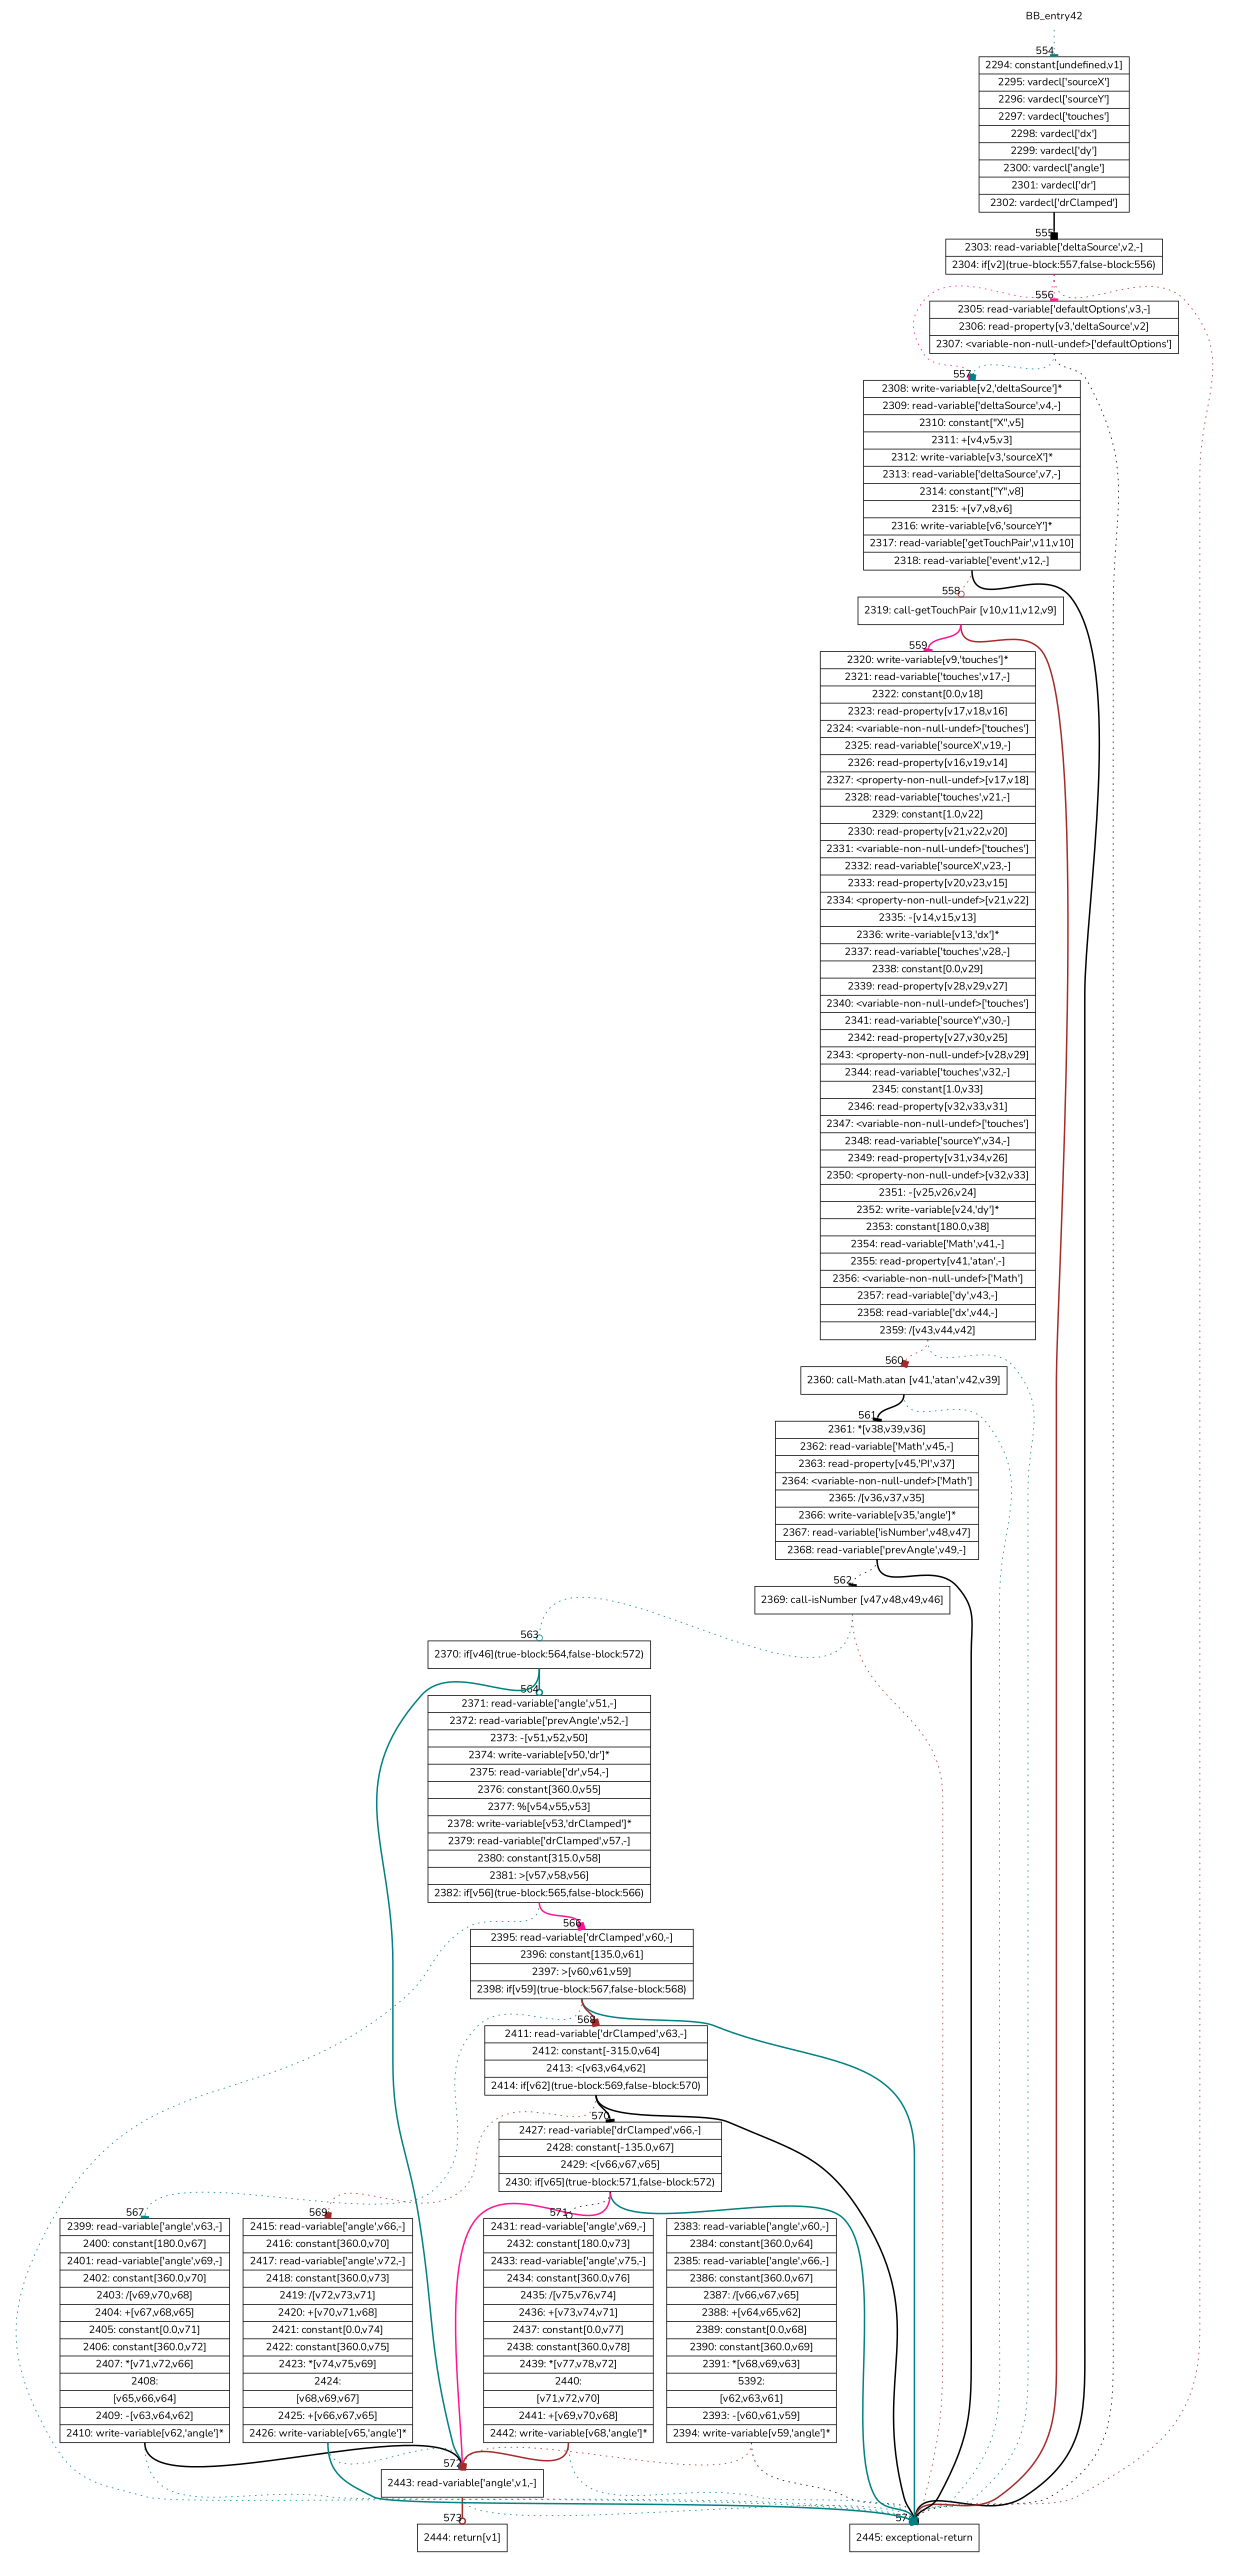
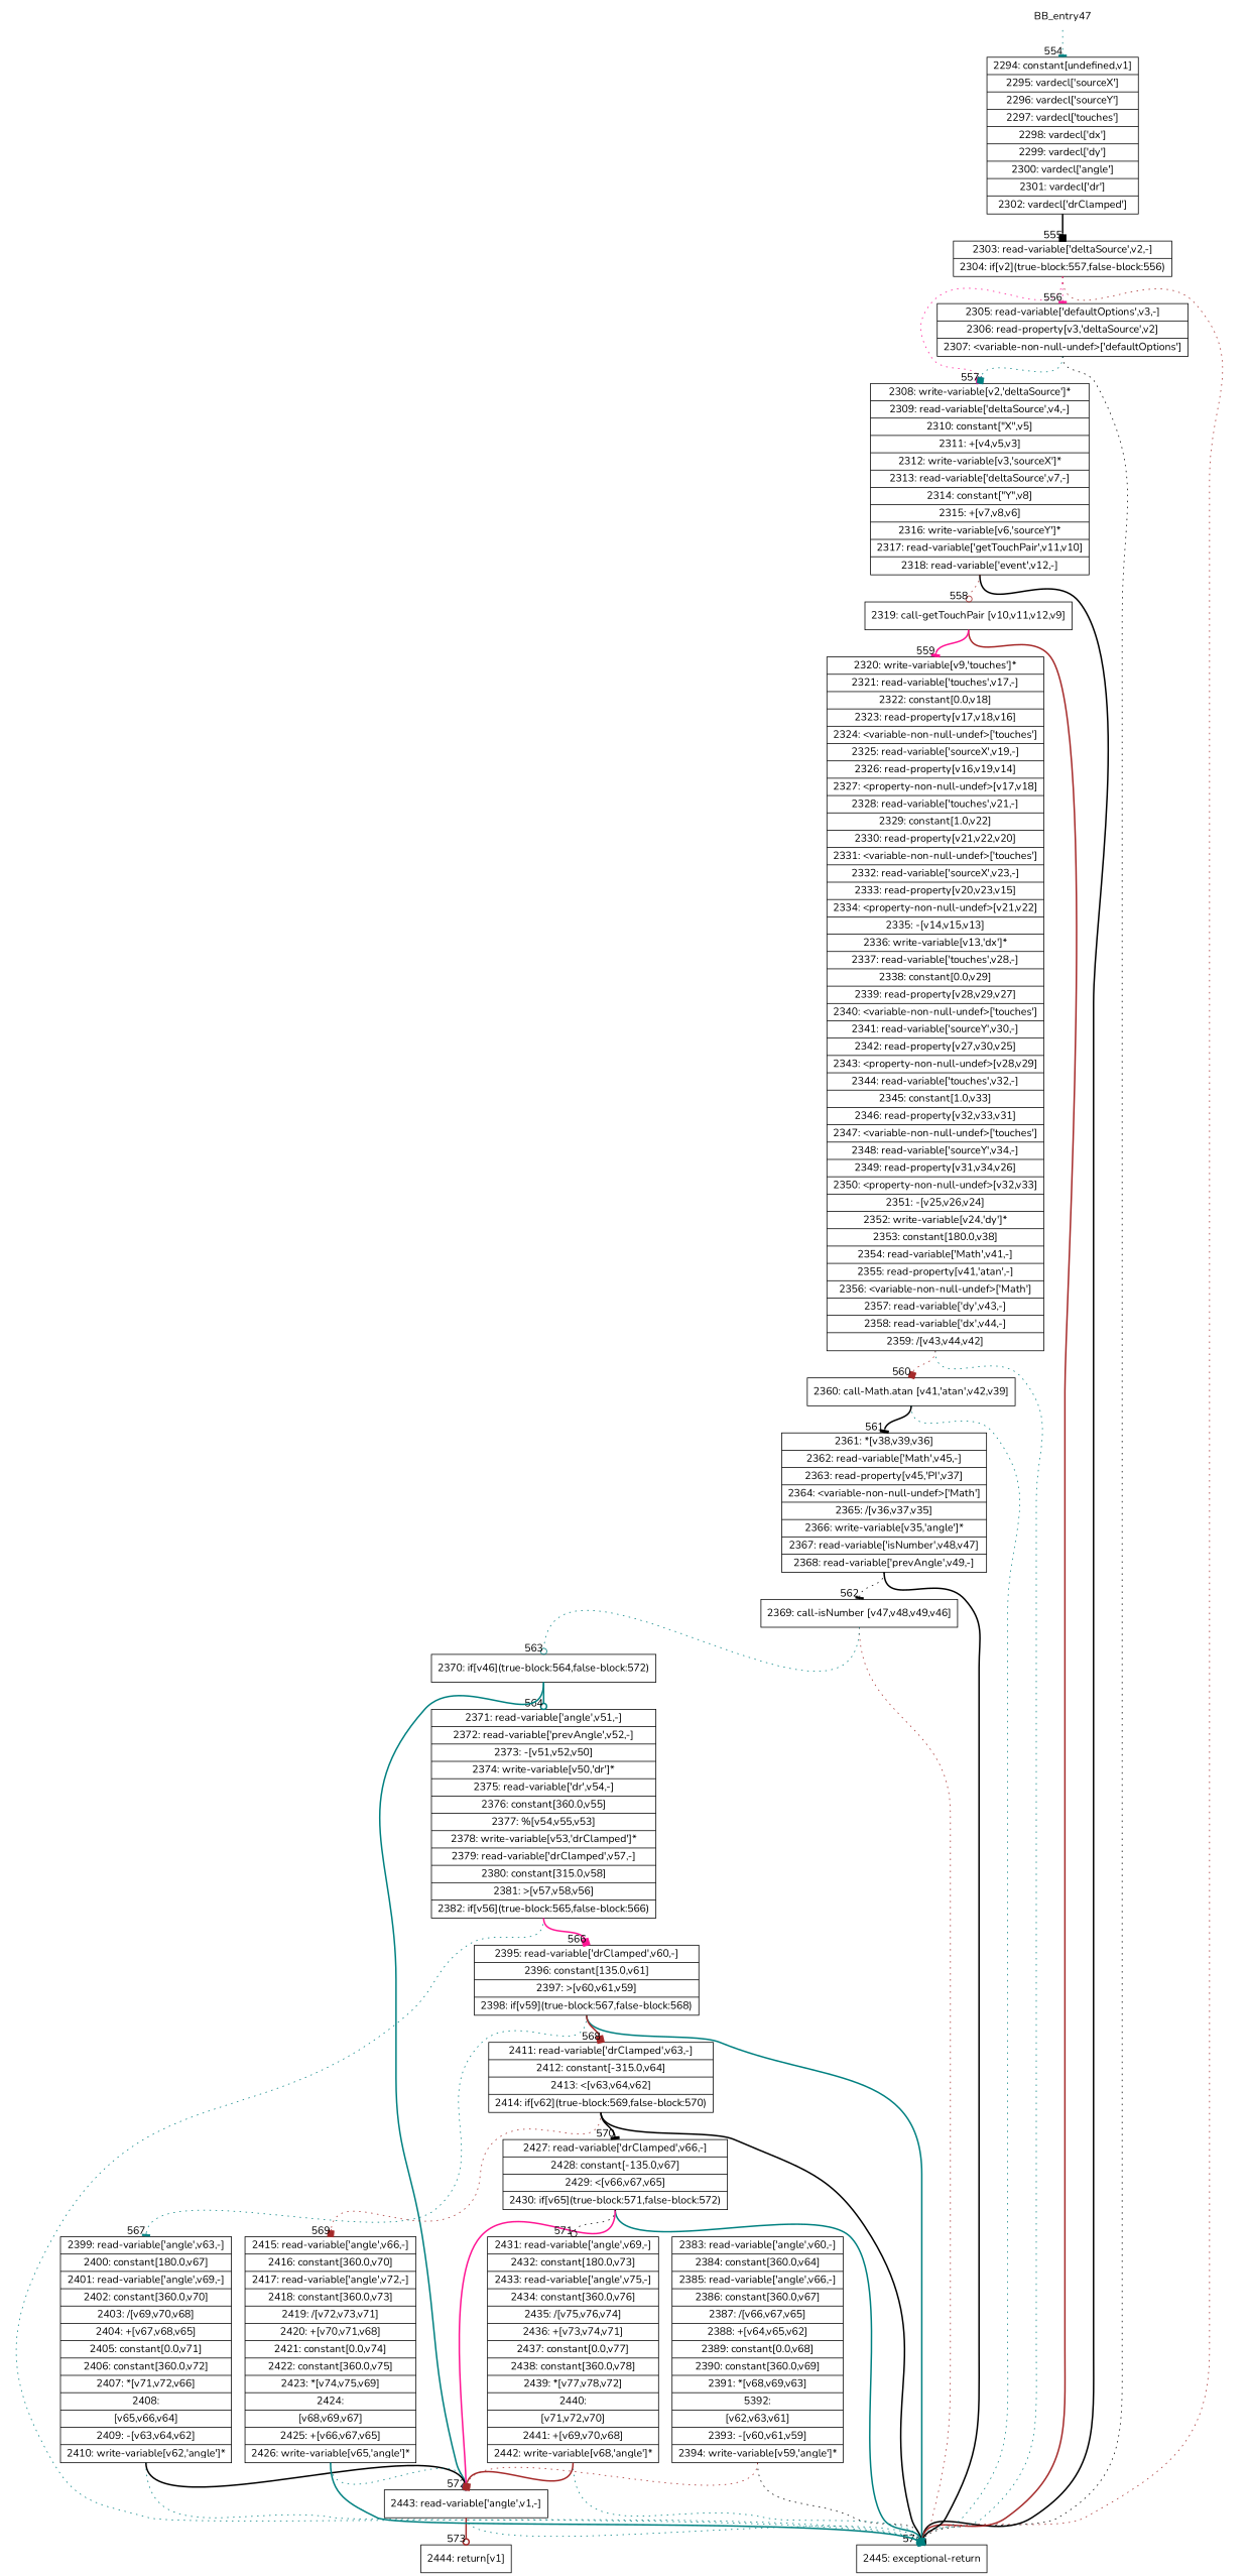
  digraph {
    fontname=Nunito
    rankdir=TD
    node [fontname=Nunito shape=record]
    edge [arrowhead=odot color=teal fontname=Nunito headport=n style=dotted tailport=s]
-   BB_entry42 [shape=none]
+   BB_entry42 [shape=none label=BB_entry47]
    n2 [label="{2294: constant[undefined,v1]|2295: vardecl['sourceX']|2296: vardecl['sourceY']|2297: vardecl['touches']|2298: vardecl['dx']|2299: vardecl['dy']|2300: vardecl['angle']|2301: vardecl['dr']|2302: vardecl['drClamped']}"]
    n3 [label="{2303: read-variable['deltaSource',v2,-]|2304: if[v2](true-block:557,false-block:556)}"]
    n4 [label="{2308: write-variable[v2,'deltaSource']*|2309: read-variable['deltaSource',v4,-]|2310: constant[\"X\",v5]|2311: +[v4,v5,v3]|2312: write-variable[v3,'sourceX']*|2313: read-variable['deltaSource',v7,-]|2314: constant[\"Y\",v8]|2315: +[v7,v8,v6]|2316: write-variable[v6,'sourceY']*|2317: read-variable['getTouchPair',v11,v10]|2318: read-variable['event',v12,-]}"]
    n5 [label="{2305: read-variable['defaultOptions',v3,-]|2306: read-property[v3,'deltaSource',v2]|2307: \<variable-non-null-undef\>['defaultOptions']}"]
    n6 [label="{2445: exceptional-return}"]
    n7 [label="{2319: call-getTouchPair [v10,v11,v12,v9]}"]
    n8 [label="{2320: write-variable[v9,'touches']*|2321: read-variable['touches',v17,-]|2322: constant[0.0,v18]|2323: read-property[v17,v18,v16]|2324: \<variable-non-null-undef\>['touches']|2325: read-variable['sourceX',v19,-]|2326: read-property[v16,v19,v14]|2327: \<property-non-null-undef\>[v17,v18]|2328: read-variable['touches',v21,-]|2329: constant[1.0,v22]|2330: read-property[v21,v22,v20]|2331: \<variable-non-null-undef\>['touches']|2332: read-variable['sourceX',v23,-]|2333: read-property[v20,v23,v15]|2334: \<property-non-null-undef\>[v21,v22]|2335: -[v14,v15,v13]|2336: write-variable[v13,'dx']*|2337: read-variable['touches',v28,-]|2338: constant[0.0,v29]|2339: read-property[v28,v29,v27]|2340: \<variable-non-null-undef\>['touches']|2341: read-variable['sourceY',v30,-]|2342: read-property[v27,v30,v25]|2343: \<property-non-null-undef\>[v28,v29]|2344: read-variable['touches',v32,-]|2345: constant[1.0,v33]|2346: read-property[v32,v33,v31]|2347: \<variable-non-null-undef\>['touches']|2348: read-variable['sourceY',v34,-]|2349: read-property[v31,v34,v26]|2350: \<property-non-null-undef\>[v32,v33]|2351: -[v25,v26,v24]|2352: write-variable[v24,'dy']*|2353: constant[180.0,v38]|2354: read-variable['Math',v41,-]|2355: read-property[v41,'atan',-]|2356: \<variable-non-null-undef\>['Math']|2357: read-variable['dy',v43,-]|2358: read-variable['dx',v44,-]|2359: /[v43,v44,v42]}"]
    n9 [label="{2360: call-Math.atan [v41,'atan',v42,v39]}"]
    n10 [label="{2361: *[v38,v39,v36]|2362: read-variable['Math',v45,-]|2363: read-property[v45,'PI',v37]|2364: \<variable-non-null-undef\>['Math']|2365: /[v36,v37,v35]|2366: write-variable[v35,'angle']*|2367: read-variable['isNumber',v48,v47]|2368: read-variable['prevAngle',v49,-]}"]
    n11 [label="{2369: call-isNumber [v47,v48,v49,v46]}"]
    n12 [label="{2370: if[v46](true-block:564,false-block:572)}"]
    n13 [label="{2371: read-variable['angle',v51,-]|2372: read-variable['prevAngle',v52,-]|2373: -[v51,v52,v50]|2374: write-variable[v50,'dr']*|2375: read-variable['dr',v54,-]|2376: constant[360.0,v55]|2377: %[v54,v55,v53]|2378: write-variable[v53,'drClamped']*|2379: read-variable['drClamped',v57,-]|2380: constant[315.0,v58]|2381: \>[v57,v58,v56]|2382: if[v56](true-block:565,false-block:566)}"]
    n14 [label="{2443: read-variable['angle',v1,-]}"]
    n15 [label="{2395: read-variable['drClamped',v60,-]|2396: constant[135.0,v61]|2397: \>[v60,v61,v59]|2398: if[v59](true-block:567,false-block:568)}"]
    n16 [label="{2444: return[v1]}"]
    n17 [label="{2383: read-variable['angle',v60,-]|2384: constant[360.0,v64]|2385: read-variable['angle',v66,-]|2386: constant[360.0,v67]|2387: /[v66,v67,v65]|2388: +[v64,v65,v62]|2389: constant[0.0,v68]|2390: constant[360.0,v69]|2391: *[v68,v69,v63]|5392: |[v62,v63,v61]|2393: -[v60,v61,v59]|2394: write-variable[v59,'angle']*}"]
    n18 [label="{2399: read-variable['angle',v63,-]|2400: constant[180.0,v67]|2401: read-variable['angle',v69,-]|2402: constant[360.0,v70]|2403: /[v69,v70,v68]|2404: +[v67,v68,v65]|2405: constant[0.0,v71]|2406: constant[360.0,v72]|2407: *[v71,v72,v66]|2408: |[v65,v66,v64]|2409: -[v63,v64,v62]|2410: write-variable[v62,'angle']*}"]
    n19 [label="{2411: read-variable['drClamped',v63,-]|2412: constant[-315.0,v64]|2413: \<[v63,v64,v62]|2414: if[v62](true-block:569,false-block:570)}"]
    n20 [label="{2415: read-variable['angle',v66,-]|2416: constant[360.0,v70]|2417: read-variable['angle',v72,-]|2418: constant[360.0,v73]|2419: /[v72,v73,v71]|2420: +[v70,v71,v68]|2421: constant[0.0,v74]|2422: constant[360.0,v75]|2423: *[v74,v75,v69]|2424: |[v68,v69,v67]|2425: +[v66,v67,v65]|2426: write-variable[v65,'angle']*}"]
    n21 [label="{2427: read-variable['drClamped',v66,-]|2428: constant[-135.0,v67]|2429: \<[v66,v67,v65]|2430: if[v65](true-block:571,false-block:572)}"]
    n22 [label="{2431: read-variable['angle',v69,-]|2432: constant[180.0,v73]|2433: read-variable['angle',v75,-]|2434: constant[360.0,v76]|2435: /[v75,v76,v74]|2436: +[v73,v74,v71]|2437: constant[0.0,v77]|2438: constant[360.0,v78]|2439: *[v77,v78,v72]|2440: |[v71,v72,v70]|2441: +[v69,v70,v68]|2442: write-variable[v68,'angle']*}"]
    BB_entry42 -> n2 [arrowhead=tee headlabel="    554"]
    n2 -> n3 [arrowhead=box color=black headlabel="      555" style=bold]
    n3 -> n4 [arrowhead=box color=deeppink headlabel="      557"]
    n3 -> n5 [arrowhead=tee color=deeppink headlabel="      556"]
    n3 -> n6 [color=brown headlabel="      574"]
    n4 -> n6 [arrowhead=box color=black style=bold]
    n4 -> n7 [color=brown headlabel="      558"]
    n5 -> n4 [arrowhead=box]
    n5 -> n6 [color=black]
    n7 -> n6 [color=brown style=bold]
    n7 -> n8 [arrowhead=tee color=deeppink headlabel="      559" style=bold]
    n8 -> n6
    n8 -> n9 [arrowhead=box color=brown headlabel="      560"]
    n9 -> n6 [arrowhead=tee]
    n9 -> n10 [arrowhead=tee color=black headlabel="      561" style=bold]
    n10 -> n6 [color=black style=bold]
    n10 -> n11 [arrowhead=tee color=black headlabel="      562"]
    n11 -> n6 [color=brown]
    n11 -> n12 [headlabel="      563"]
    n12 -> n13 [headlabel="      564" style=bold]
    n12 -> n14 [headlabel="      572" style=bold]
    n13 -> n6 [arrowhead=tee]
    n13 -> n15 [arrowhead=box color=deeppink headlabel="      566" style=bold]
    n14 -> n6
    n14 -> n16 [color=brown headlabel="      573" style=bold]
    n15 -> n6 [arrowhead=box style=bold]
    n15 -> n18 [arrowhead=tee headlabel="      567"]
    n15 -> n19 [arrowhead=box color=brown headlabel="      568" style=bold]
    n17 -> n6 [arrowhead=tee color=black]
    n17 -> n14 [color=brown]
    n18 -> n6 [arrowhead=tee]
    n18 -> n14 [color=black style=bold]
    n19 -> n6 [color=black style=bold]
    n19 -> n20 [arrowhead=box color=brown headlabel="      569"]
    n19 -> n21 [arrowhead=tee color=black headlabel="      570" style=bold]
    n20 -> n6 [style=bold]
    n20 -> n14 [arrowhead=box]
    n21 -> n6 [arrowhead=box style=bold]
    n21 -> n14 [color=deeppink style=bold]
    n21 -> n22 [color=black headlabel="      571"]
    n22 -> n6 [arrowhead=box]
    n22 -> n14 [arrowhead=box color=brown style=bold]
  }
